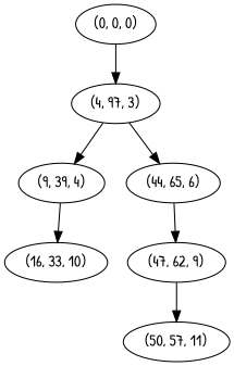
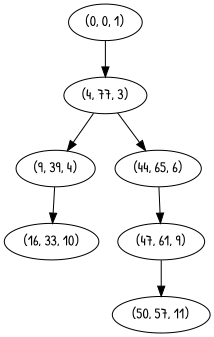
  digraph {
    fontname="Patrick Hand"
    node [fontname="Patrick Hand"]
    edge [fontname="Patrick Hand"]
-   "(0, 0, 0)"
-   "(4, 77, 3)" [label="(4, 97, 3)"]
+   "(0, 0, 0)" [label="(0, 0, 1)"]
+   "(4, 77, 3)"
    "(9, 39, 4)"
    n4 [label="(44, 65, 6)"]
    "(16, 33, 10)"
-   "(47, 61, 9)" [label="(47, 62, 9)"]
+   "(47, 61, 9)"
    "(50, 57, 11)"
    "(0, 0, 0)" -> "(4, 77, 3)"
    "(4, 77, 3)" -> "(9, 39, 4)"
    "(4, 77, 3)" -> n4
    "(9, 39, 4)" -> "(16, 33, 10)"
    n4 -> "(47, 61, 9)"
    "(47, 61, 9)" -> "(50, 57, 11)"
  }
